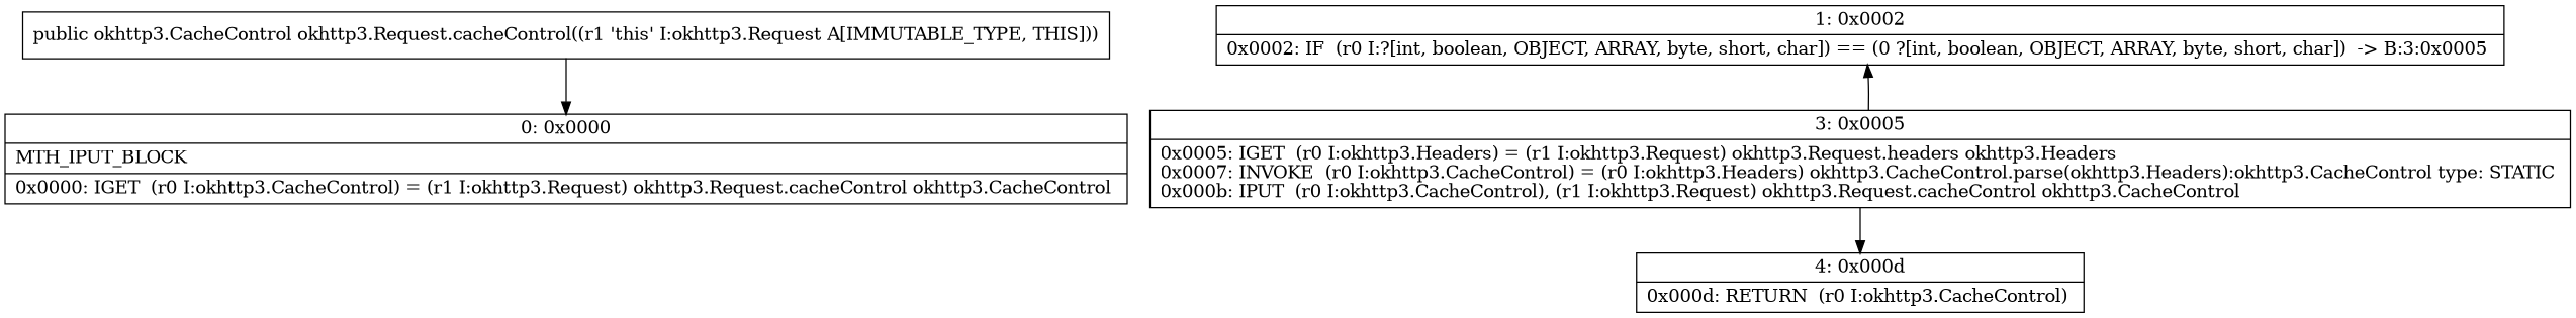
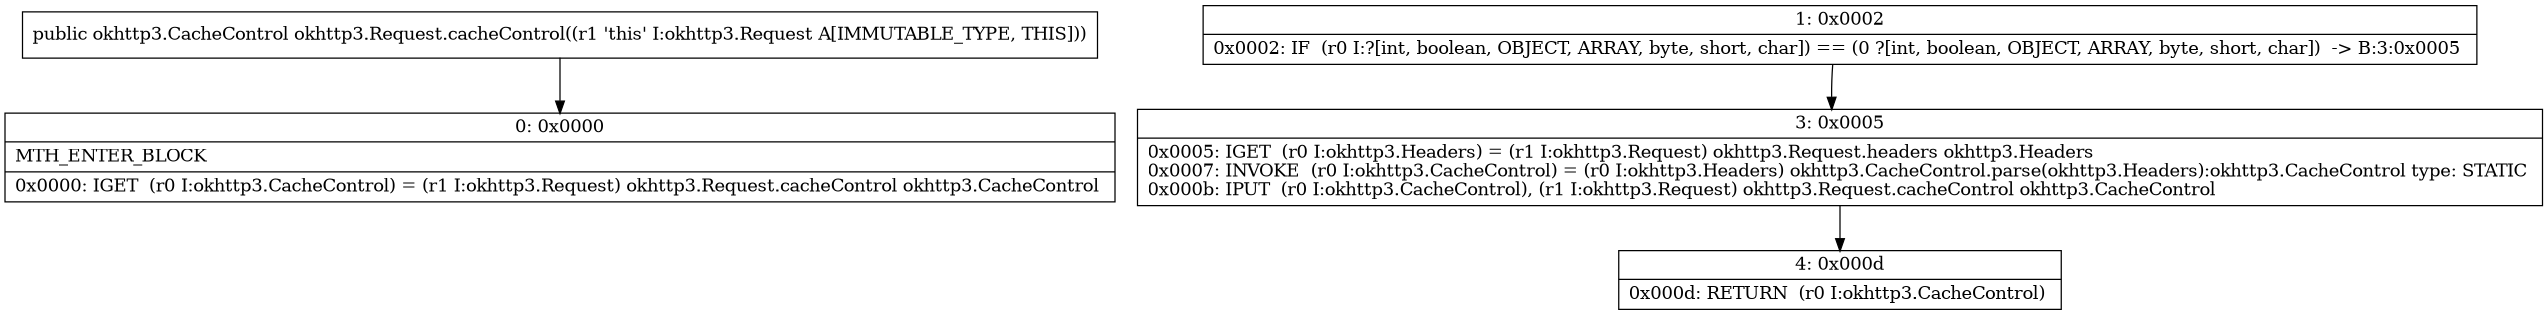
  digraph {
    node [shape=record]
-   n1 [label="{0\:\ 0x0000|MTH_IPUT_BLOCK\l|0x0000: IGET  (r0 I:okhttp3.CacheControl) = (r1 I:okhttp3.Request) okhttp3.Request.cacheControl okhttp3.CacheControl \l}"]
+   n1 [label="{0\:\ 0x0000|MTH_ENTER_BLOCK\l|0x0000: IGET  (r0 I:okhttp3.CacheControl) = (r1 I:okhttp3.Request) okhttp3.Request.cacheControl okhttp3.CacheControl \l}"]
    n2 [label="{1\:\ 0x0002|0x0002: IF  (r0 I:?[int, boolean, OBJECT, ARRAY, byte, short, char]) == (0 ?[int, boolean, OBJECT, ARRAY, byte, short, char])  \-\> B:3:0x0005 \l}"]
    n3 [label="{3\:\ 0x0005|0x0005: IGET  (r0 I:okhttp3.Headers) = (r1 I:okhttp3.Request) okhttp3.Request.headers okhttp3.Headers \l0x0007: INVOKE  (r0 I:okhttp3.CacheControl) = (r0 I:okhttp3.Headers) okhttp3.CacheControl.parse(okhttp3.Headers):okhttp3.CacheControl type: STATIC \l0x000b: IPUT  (r0 I:okhttp3.CacheControl), (r1 I:okhttp3.Request) okhttp3.Request.cacheControl okhttp3.CacheControl \l}"]
    n4 [label="{4\:\ 0x000d|0x000d: RETURN  (r0 I:okhttp3.CacheControl) \l}"]
    n5 [label="{public okhttp3.CacheControl okhttp3.Request.cacheControl((r1 'this' I:okhttp3.Request A[IMMUTABLE_TYPE, THIS])) }"]
-   n3 -> n2
+   n2 -> n3
    n3 -> n4
    n5 -> n1
  }
